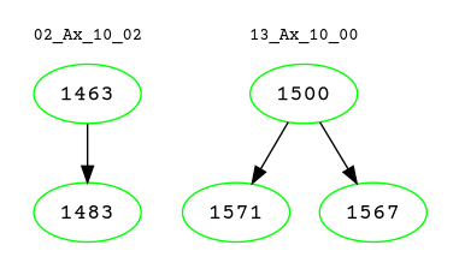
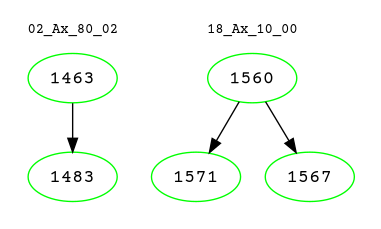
  digraph {
    fontname="Courier Prime"
    node [color=green fontname="Courier Prime"]
    edge [color=black fontname="Courier Prime"]
    n1 [label=1463]
    n2 [label=1483]
-   n3 [label=1500]
+   n3 [label=1560]
    n4 [label=1571]
    n5 [label=1567]
    subgraph cluster_1 {
      color=white
      fontsize=10
-     label="02_Ax_10_02"
+     label="02_Ax_80_02"
      n1
      n2
    }
    subgraph cluster_2 {
      color=white
      fontsize=10
-     label="13_Ax_10_00"
+     label="18_Ax_10_00"
      n3
      n4
      n5
    }
    n1 -> n2
    n3 -> n4
    n3 -> n5
  }
